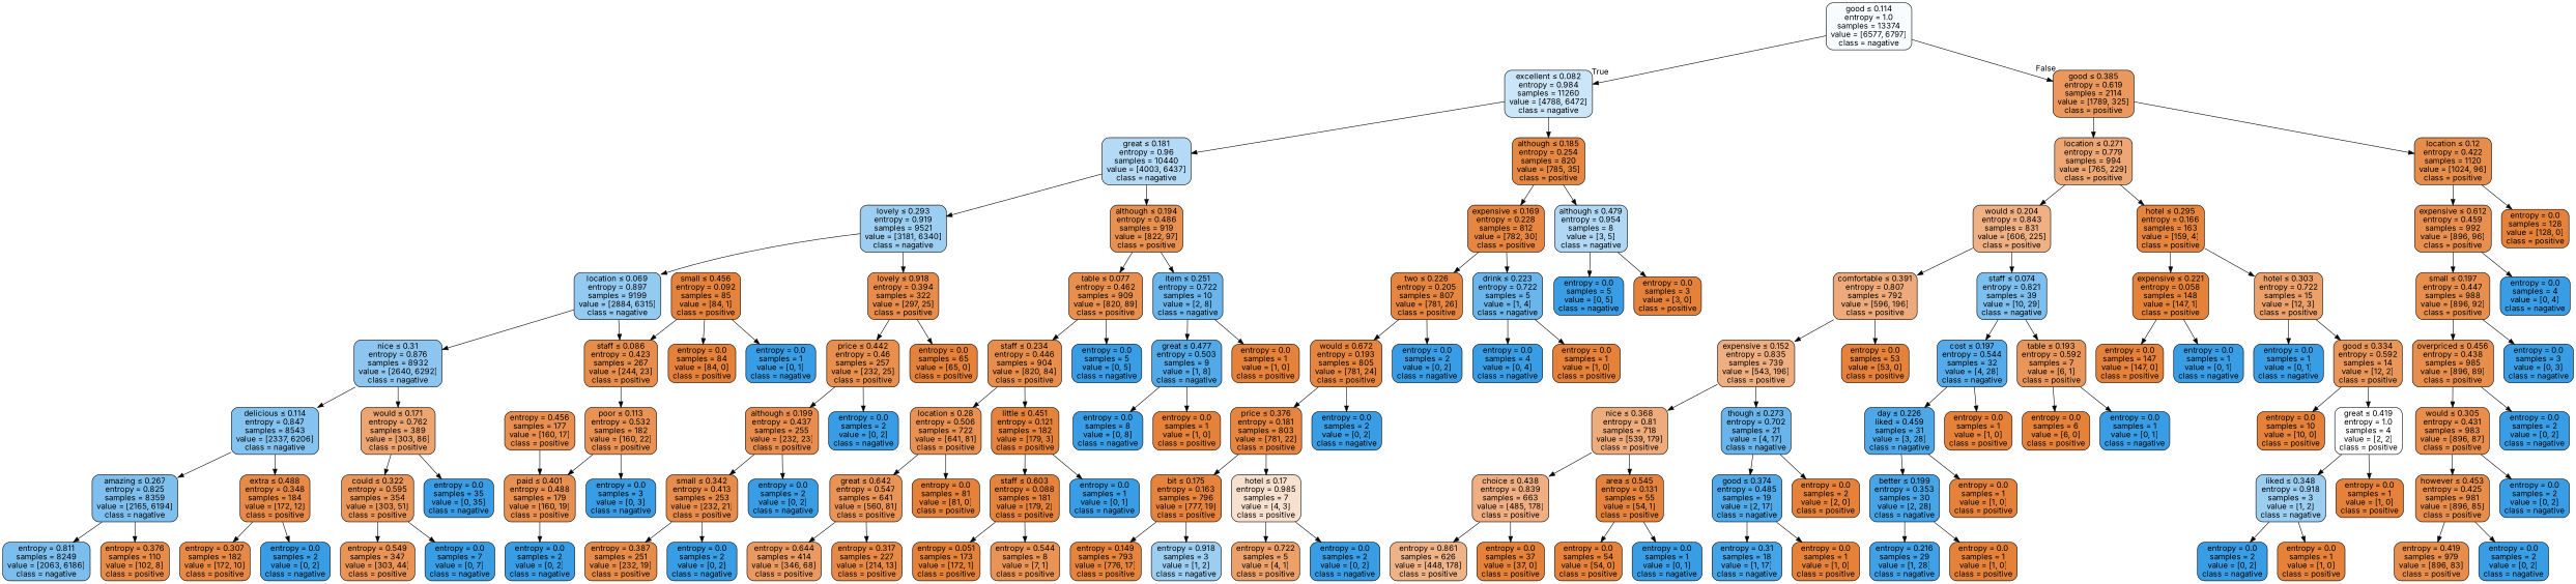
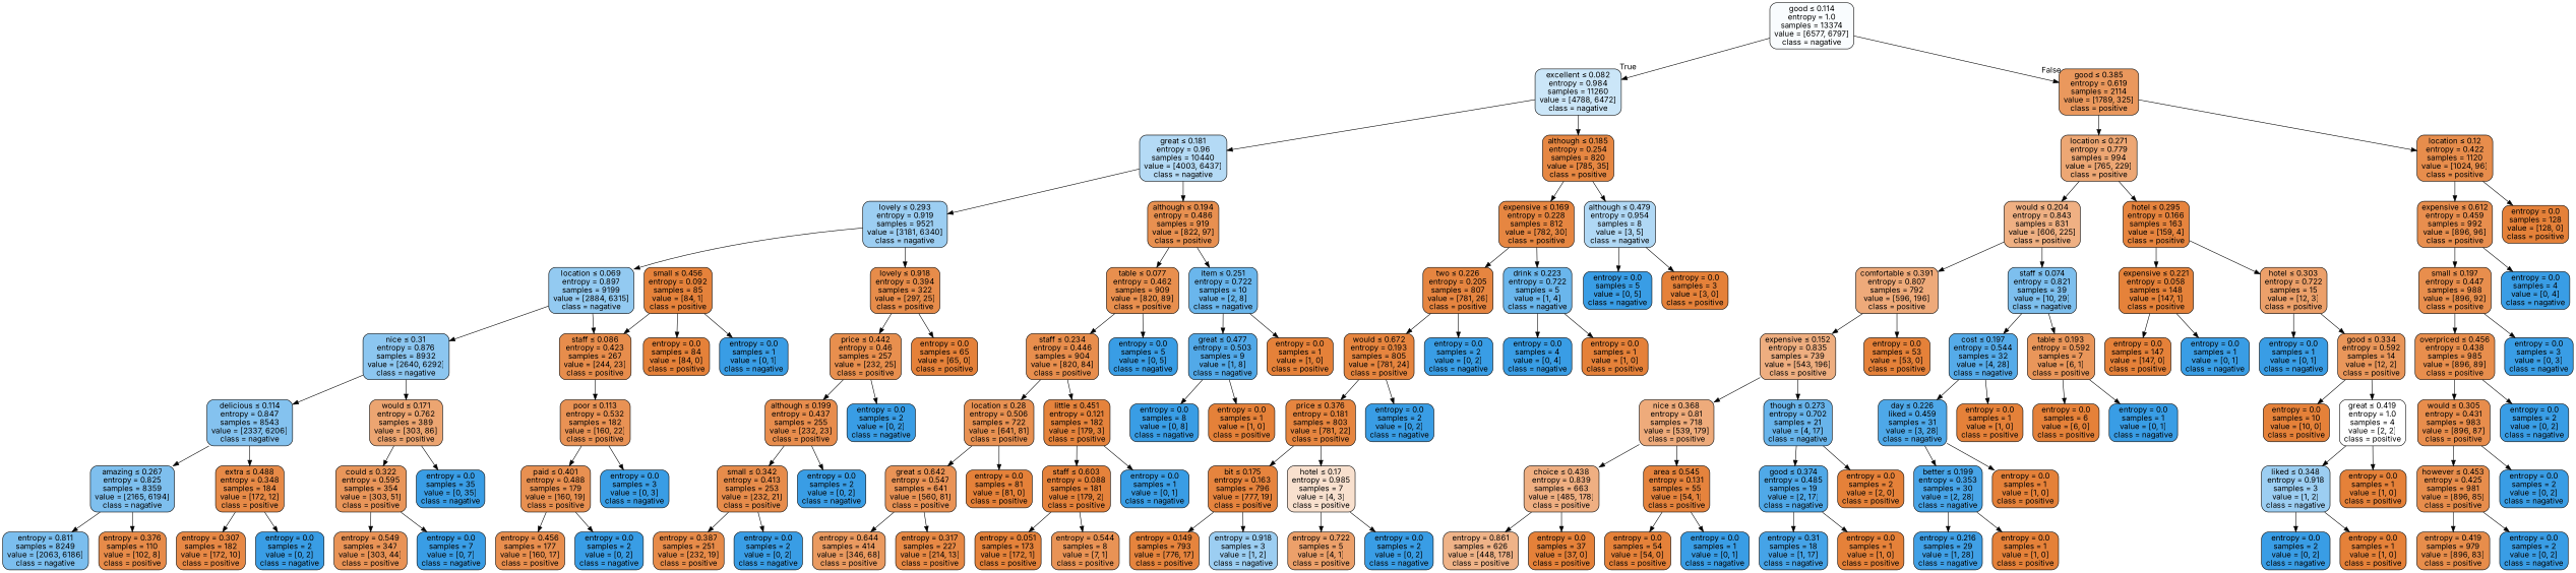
  digraph {
    fontname=Inter
    node [color=black fillcolor="#399de5" fontname=Inter shape=box style="filled, rounded"]
    edge [fontname=Inter]
    n1 [fillcolor="#f9fcfe" label=<good &le; 0.114<br/>entropy = 1.0<br/>samples = 13374<br/>value = [6577, 6797]<br/>class = nagative>]
    n2 [fillcolor="#cbe6f8" label=<excellent &le; 0.082<br/>entropy = 0.984<br/>samples = 11260<br/>value = [4788, 6472]<br/>class = nagative>]
    n3 [fillcolor="#ea985d" label=<good &le; 0.385<br/>entropy = 0.619<br/>samples = 2114<br/>value = [1789, 325]<br/>class = positive>]
    n4 [fillcolor="#b4daf5" label=<great &le; 0.181<br/>entropy = 0.96<br/>samples = 10440<br/>value = [4003, 6437]<br/>class = nagative>]
    n5 [fillcolor="#e68742" label=<although &le; 0.185<br/>entropy = 0.254<br/>samples = 820<br/>value = [785, 35]<br/>class = positive>]
    n6 [fillcolor="#eda774" label=<location &le; 0.271<br/>entropy = 0.779<br/>samples = 994<br/>value = [765, 229]<br/>class = positive>]
    n7 [fillcolor="#e78d4c" label=<location &le; 0.12<br/>entropy = 0.422<br/>samples = 1120<br/>value = [1024, 96]<br/>class = positive>]
    n8 [fillcolor="#9ccef2" label=<lovely &le; 0.293<br/>entropy = 0.919<br/>samples = 9521<br/>value = [3181, 6340]<br/>class = nagative>]
    n9 [fillcolor="#e89050" label=<although &le; 0.194<br/>entropy = 0.486<br/>samples = 919<br/>value = [822, 97]<br/>class = positive>]
    n10 [fillcolor="#e68641" label=<expensive &le; 0.169<br/>entropy = 0.228<br/>samples = 812<br/>value = [782, 30]<br/>class = positive>]
    n11 [fillcolor="#b0d8f5" label=<although &le; 0.479<br/>entropy = 0.954<br/>samples = 8<br/>value = [3, 5]<br/>class = nagative>]
    n12 [fillcolor="#93caf1" label=<location &le; 0.069<br/>entropy = 0.897<br/>samples = 9199<br/>value = [2884, 6315]<br/>class = nagative>]
    n13 [fillcolor="#e78c4a" label=<lovely &le; 0.918<br/>entropy = 0.394<br/>samples = 322<br/>value = [297, 25]<br/>class = positive>]
    n14 [fillcolor="#e88f4e" label=<table &le; 0.077<br/>entropy = 0.462<br/>samples = 909<br/>value = [820, 89]<br/>class = positive>]
    n15 [fillcolor="#6ab6ec" label=<item &le; 0.251<br/>entropy = 0.722<br/>samples = 10<br/>value = [2, 8]<br/>class = nagative>]
    n16 [fillcolor="#8cc6f0" label=<nice &le; 0.31<br/>entropy = 0.876<br/>samples = 8932<br/>value = [2640, 6292]<br/>class = nagative>]
    n17 [fillcolor="#e78d4c" label=<staff &le; 0.086<br/>entropy = 0.423<br/>samples = 267<br/>value = [244, 23]<br/>class = positive>]
    n18 [fillcolor="#e88f4e" label=<price &le; 0.442<br/>entropy = 0.46<br/>samples = 257<br/>value = [232, 25]<br/>class = positive>]
    n19 [fillcolor="#e58139" label=<entropy = 0.0<br/>samples = 65<br/>value = [65, 0]<br/>class = positive>]
    n20 [fillcolor="#84c2ef" label=<delicious &le; 0.114<br/>entropy = 0.847<br/>samples = 8543<br/>value = [2337, 6206]<br/>class = nagative>]
    n21 [fillcolor="#eca571" label=<would &le; 0.171<br/>entropy = 0.762<br/>samples = 389<br/>value = [303, 86]<br/>class = positive>]
    n22 [fillcolor="#e99254" label=<poor &le; 0.113<br/>entropy = 0.532<br/>samples = 182<br/>value = [160, 22]<br/>class = positive>]
    n23 [fillcolor="#7ebfee" label=<amazing &le; 0.267<br/>entropy = 0.825<br/>samples = 8359<br/>value = [2165, 6194]<br/>class = nagative>]
    n24 [fillcolor="#e78a47" label=<extra &le; 0.488<br/>entropy = 0.348<br/>samples = 184<br/>value = [172, 12]<br/>class = positive>]
    n25 [fillcolor="#e9965a" label=<could &le; 0.322<br/>entropy = 0.595<br/>samples = 354<br/>value = [303, 51]<br/>class = positive>]
    n26 [label=<entropy = 0.0<br/>samples = 35<br/>value = [0, 35]<br/>class = nagative>]
    n27 [fillcolor="#7bbeee" label=<entropy = 0.811<br/>samples = 8249<br/>value = [2063, 6186]<br/>class = nagative>]
    n28 [fillcolor="#e78b49" label=<entropy = 0.376<br/>samples = 110<br/>value = [102, 8]<br/>class = positive>]
    n29 [fillcolor="#e78845" label=<entropy = 0.307<br/>samples = 182<br/>value = [172, 10]<br/>class = positive>]
    n30 [label=<entropy = 0.0<br/>samples = 2<br/>value = [0, 2]<br/>class = nagative>]
    n31 [fillcolor="#e99356" label=<entropy = 0.549<br/>samples = 347<br/>value = [303, 44]<br/>class = positive>]
    n32 [label=<entropy = 0.0<br/>samples = 7<br/>value = [0, 7]<br/>class = nagative>]
    n33 [fillcolor="#e89051" label=<paid &le; 0.401<br/>entropy = 0.488<br/>samples = 179<br/>value = [160, 19]<br/>class = positive>]
    n34 [label=<entropy = 0.0<br/>samples = 3<br/>value = [0, 3]<br/>class = nagative>]
    n35 [fillcolor="#e5823b" label=<small &le; 0.456<br/>entropy = 0.092<br/>samples = 85<br/>value = [84, 1]<br/>class = positive>]
    n36 [fillcolor="#e58139" label=<entropy = 0.0<br/>samples = 84<br/>value = [84, 0]<br/>class = positive>]
    n37 [label=<entropy = 0.0<br/>samples = 1<br/>value = [0, 1]<br/>class = nagative>]
    n38 [fillcolor="#e88e4e" label=<entropy = 0.456<br/>samples = 177<br/>value = [160, 17]<br/>class = positive>]
    n39 [label=<entropy = 0.0<br/>samples = 2<br/>value = [0, 2]<br/>class = nagative>]
    n40 [fillcolor="#e88d4d" label=<although &le; 0.199<br/>entropy = 0.437<br/>samples = 255<br/>value = [232, 23]<br/>class = positive>]
    n41 [label=<entropy = 0.0<br/>samples = 2<br/>value = [0, 2]<br/>class = nagative>]
    n42 [fillcolor="#e78c4b" label=<small &le; 0.342<br/>entropy = 0.413<br/>samples = 253<br/>value = [232, 21]<br/>class = positive>]
    n43 [label=<entropy = 0.0<br/>samples = 2<br/>value = [0, 2]<br/>class = nagative>]
    n44 [fillcolor="#e78b49" label=<entropy = 0.387<br/>samples = 251<br/>value = [232, 19]<br/>class = positive>]
    n45 [label=<entropy = 0.0<br/>samples = 2<br/>value = [0, 2]<br/>class = nagative>]
    n46 [fillcolor="#e88e4d" label=<staff &le; 0.234<br/>entropy = 0.446<br/>samples = 904<br/>value = [820, 84]<br/>class = positive>]
    n47 [label=<entropy = 0.0<br/>samples = 5<br/>value = [0, 5]<br/>class = nagative>]
    n48 [fillcolor="#52a9e8" label=<great &le; 0.477<br/>entropy = 0.503<br/>samples = 9<br/>value = [1, 8]<br/>class = nagative>]
    n49 [fillcolor="#e58139" label=<entropy = 0.0<br/>samples = 1<br/>value = [1, 0]<br/>class = positive>]
    n50 [fillcolor="#e89152" label=<location &le; 0.28<br/>entropy = 0.506<br/>samples = 722<br/>value = [641, 81]<br/>class = positive>]
    n51 [fillcolor="#e5833c" label=<little &le; 0.451<br/>entropy = 0.121<br/>samples = 182<br/>value = [179, 3]<br/>class = positive>]
    n52 [fillcolor="#e99356" label=<great &le; 0.642<br/>entropy = 0.547<br/>samples = 641<br/>value = [560, 81]<br/>class = positive>]
    n53 [fillcolor="#e58139" label=<entropy = 0.0<br/>samples = 81<br/>value = [81, 0]<br/>class = positive>]
    n54 [fillcolor="#e5823b" label=<staff &le; 0.603<br/>entropy = 0.088<br/>samples = 181<br/>value = [179, 2]<br/>class = positive>]
    n55 [label=<entropy = 0.0<br/>samples = 1<br/>value = [0, 1]<br/>class = nagative>]
    n56 [fillcolor="#ea9a60" label=<entropy = 0.644<br/>samples = 414<br/>value = [346, 68]<br/>class = positive>]
    n57 [fillcolor="#e78945" label=<entropy = 0.317<br/>samples = 227<br/>value = [214, 13]<br/>class = positive>]
    n58 [fillcolor="#e5823a" label=<entropy = 0.051<br/>samples = 173<br/>value = [172, 1]<br/>class = positive>]
    n59 [fillcolor="#e99355" label=<entropy = 0.544<br/>samples = 8<br/>value = [7, 1]<br/>class = positive>]
    n60 [label=<entropy = 0.0<br/>samples = 8<br/>value = [0, 8]<br/>class = nagative>]
    n61 [fillcolor="#e58139" label=<entropy = 0.0<br/>samples = 1<br/>value = [1, 0]<br/>class = positive>]
    n62 [fillcolor="#e68540" label=<two &le; 0.226<br/>entropy = 0.205<br/>samples = 807<br/>value = [781, 26]<br/>class = positive>]
    n63 [fillcolor="#6ab6ec" label=<drink &le; 0.223<br/>entropy = 0.722<br/>samples = 5<br/>value = [1, 4]<br/>class = nagative>]
    n64 [label=<entropy = 0.0<br/>samples = 5<br/>value = [0, 5]<br/>class = nagative>]
    n65 [fillcolor="#e58139" label=<entropy = 0.0<br/>samples = 3<br/>value = [3, 0]<br/>class = positive>]
    n66 [fillcolor="#e6853f" label=<would &le; 0.672<br/>entropy = 0.193<br/>samples = 805<br/>value = [781, 24]<br/>class = positive>]
    n67 [label=<entropy = 0.0<br/>samples = 2<br/>value = [0, 2]<br/>class = nagative>]
    n68 [label=<entropy = 0.0<br/>samples = 4<br/>value = [0, 4]<br/>class = nagative>]
    n69 [fillcolor="#e58139" label=<entropy = 0.0<br/>samples = 1<br/>value = [1, 0]<br/>class = positive>]
    n70 [fillcolor="#e6853f" label=<price &le; 0.376<br/>entropy = 0.181<br/>samples = 803<br/>value = [781, 22]<br/>class = positive>]
    n71 [label=<entropy = 0.0<br/>samples = 2<br/>value = [0, 2]<br/>class = nagative>]
    n72 [fillcolor="#e6843e" label=<bit &le; 0.175<br/>entropy = 0.163<br/>samples = 796<br/>value = [777, 19]<br/>class = positive>]
    n73 [fillcolor="#f8e0ce" label=<hotel &le; 0.17<br/>entropy = 0.985<br/>samples = 7<br/>value = [4, 3]<br/>class = positive>]
    n74 [fillcolor="#e6843d" label=<entropy = 0.149<br/>samples = 793<br/>value = [776, 17]<br/>class = positive>]
    n75 [fillcolor="#9ccef2" label=<entropy = 0.918<br/>samples = 3<br/>value = [1, 2]<br/>class = nagative>]
    n76 [fillcolor="#eca06a" label=<entropy = 0.722<br/>samples = 5<br/>value = [4, 1]<br/>class = positive>]
    n77 [label=<entropy = 0.0<br/>samples = 2<br/>value = [0, 2]<br/>class = nagative>]
    n78 [fillcolor="#efb083" label=<would &le; 0.204<br/>entropy = 0.843<br/>samples = 831<br/>value = [606, 225]<br/>class = positive>]
    n79 [fillcolor="#e6843e" label=<hotel &le; 0.295<br/>entropy = 0.166<br/>samples = 163<br/>value = [159, 4]<br/>class = positive>]
    n80 [fillcolor="#e88e4e" label=<expensive &le; 0.612<br/>entropy = 0.459<br/>samples = 992<br/>value = [896, 96]<br/>class = positive>]
    n81 [fillcolor="#e58139" label=<entropy = 0.0<br/>samples = 128<br/>value = [128, 0]<br/>class = positive>]
    n82 [fillcolor="#eeaa7a" label=<comfortable &le; 0.391<br/>entropy = 0.807<br/>samples = 792<br/>value = [596, 196]<br/>class = positive>]
    n83 [fillcolor="#7dbfee" label=<staff &le; 0.074<br/>entropy = 0.821<br/>samples = 39<br/>value = [10, 29]<br/>class = nagative>]
    n84 [fillcolor="#e5823a" label=<expensive &le; 0.221<br/>entropy = 0.058<br/>samples = 148<br/>value = [147, 1]<br/>class = positive>]
    n85 [fillcolor="#eca06a" label=<hotel &le; 0.303<br/>entropy = 0.722<br/>samples = 15<br/>value = [12, 3]<br/>class = positive>]
    n86 [fillcolor="#eeae80" label=<expensive &le; 0.152<br/>entropy = 0.835<br/>samples = 739<br/>value = [543, 196]<br/>class = positive>]
    n87 [fillcolor="#e58139" label=<entropy = 0.0<br/>samples = 53<br/>value = [53, 0]<br/>class = positive>]
    n88 [fillcolor="#55abe9" label=<cost &le; 0.197<br/>entropy = 0.544<br/>samples = 32<br/>value = [4, 28]<br/>class = nagative>]
    n89 [fillcolor="#e9965a" label=<table &le; 0.193<br/>entropy = 0.592<br/>samples = 7<br/>value = [6, 1]<br/>class = positive>]
    n90 [fillcolor="#eeab7b" label=<nice &le; 0.368<br/>entropy = 0.81<br/>samples = 718<br/>value = [539, 179]<br/>class = positive>]
    n91 [fillcolor="#68b4eb" label=<though &le; 0.273<br/>entropy = 0.702<br/>samples = 21<br/>value = [4, 17]<br/>class = nagative>]
    n92 [fillcolor="#efaf82" label=<choice &le; 0.438<br/>entropy = 0.839<br/>samples = 663<br/>value = [485, 178]<br/>class = positive>]
    n93 [fillcolor="#e5833d" label=<area &le; 0.545<br/>entropy = 0.131<br/>samples = 55<br/>value = [54, 1]<br/>class = positive>]
    n94 [fillcolor="#50a9e8" label=<good &le; 0.374<br/>entropy = 0.485<br/>samples = 19<br/>value = [2, 17]<br/>class = nagative>]
    n95 [fillcolor="#e58139" label=<entropy = 0.0<br/>samples = 2<br/>value = [2, 0]<br/>class = positive>]
    n96 [fillcolor="#efb388" label=<entropy = 0.861<br/>samples = 626<br/>value = [448, 178]<br/>class = positive>]
    n97 [fillcolor="#e58139" label=<entropy = 0.0<br/>samples = 37<br/>value = [37, 0]<br/>class = positive>]
    n98 [fillcolor="#e58139" label=<entropy = 0.0<br/>samples = 54<br/>value = [54, 0]<br/>class = positive>]
    n99 [label=<entropy = 0.0<br/>samples = 1<br/>value = [0, 1]<br/>class = nagative>]
    n100 [fillcolor="#45a3e7" label=<entropy = 0.31<br/>samples = 18<br/>value = [1, 17]<br/>class = nagative>]
    n101 [fillcolor="#e58139" label=<entropy = 0.0<br/>samples = 1<br/>value = [1, 0]<br/>class = positive>]
    n102 [fillcolor="#4ea8e8" label=<day &le; 0.226<br/>liked = 0.459<br/>samples = 31<br/>value = [3, 28]<br/>class = nagative>]
    n103 [fillcolor="#e58139" label=<entropy = 0.0<br/>samples = 1<br/>value = [1, 0]<br/>class = positive>]
    n104 [fillcolor="#e58139" label=<entropy = 0.0<br/>samples = 6<br/>value = [6, 0]<br/>class = positive>]
    n105 [label=<entropy = 0.0<br/>samples = 1<br/>value = [0, 1]<br/>class = nagative>]
    n106 [fillcolor="#47a4e7" label=<better &le; 0.199<br/>entropy = 0.353<br/>samples = 30<br/>value = [2, 28]<br/>class = nagative>]
    n107 [fillcolor="#e58139" label=<entropy = 0.0<br/>samples = 1<br/>value = [1, 0]<br/>class = positive>]
    n108 [fillcolor="#40a0e6" label=<entropy = 0.216<br/>samples = 29<br/>value = [1, 28]<br/>class = nagative>]
    n109 [fillcolor="#e58139" label=<entropy = 0.0<br/>samples = 1<br/>value = [1, 0]<br/>class = positive>]
    n110 [fillcolor="#e58139" label=<entropy = 0.0<br/>samples = 147<br/>value = [147, 0]<br/>class = positive>]
    n111 [label=<entropy = 0.0<br/>samples = 1<br/>value = [0, 1]<br/>class = nagative>]
    n112 [label=<entropy = 0.0<br/>samples = 1<br/>value = [0, 1]<br/>class = nagative>]
    n113 [fillcolor="#e9965a" label=<good &le; 0.334<br/>entropy = 0.592<br/>samples = 14<br/>value = [12, 2]<br/>class = positive>]
    n114 [fillcolor="#e58139" label=<entropy = 0.0<br/>samples = 10<br/>value = [10, 0]<br/>class = positive>]
    n115 [fillcolor="#ffffff" label=<great &le; 0.419<br/>entropy = 1.0<br/>samples = 4<br/>value = [2, 2]<br/>class = positive>]
    n116 [fillcolor="#9ccef2" label=<liked &le; 0.348<br/>entropy = 0.918<br/>samples = 3<br/>value = [1, 2]<br/>class = nagative>]
    n117 [fillcolor="#e58139" label=<entropy = 0.0<br/>samples = 1<br/>value = [1, 0]<br/>class = positive>]
    n118 [label=<entropy = 0.0<br/>samples = 2<br/>value = [0, 2]<br/>class = nagative>]
    n119 [fillcolor="#e58139" label=<entropy = 0.0<br/>samples = 1<br/>value = [1, 0]<br/>class = positive>]
    n120 [fillcolor="#e88e4d" label=<small &le; 0.197<br/>entropy = 0.447<br/>samples = 988<br/>value = [896, 92]<br/>class = positive>]
    n121 [label=<entropy = 0.0<br/>samples = 4<br/>value = [0, 4]<br/>class = nagative>]
    n122 [fillcolor="#e88e4d" label=<overpriced &le; 0.456<br/>entropy = 0.438<br/>samples = 985<br/>value = [896, 89]<br/>class = positive>]
    n123 [label=<entropy = 0.0<br/>samples = 3<br/>value = [0, 3]<br/>class = nagative>]
    n124 [fillcolor="#e88d4c" label=<would &le; 0.305<br/>entropy = 0.431<br/>samples = 983<br/>value = [896, 87]<br/>class = positive>]
    n125 [label=<entropy = 0.0<br/>samples = 2<br/>value = [0, 2]<br/>class = nagative>]
    n126 [fillcolor="#e78d4c" label=<however &le; 0.453<br/>entropy = 0.425<br/>samples = 981<br/>value = [896, 85]<br/>class = positive>]
    n127 [label=<entropy = 0.0<br/>samples = 2<br/>value = [0, 2]<br/>class = nagative>]
    n128 [fillcolor="#e78d4b" label=<entropy = 0.419<br/>samples = 979<br/>value = [896, 83]<br/>class = positive>]
    n129 [label=<entropy = 0.0<br/>samples = 2<br/>value = [0, 2]<br/>class = nagative>]
    n1 -> n2 [headlabel=True labelangle=45 labeldistance=2.5]
    n1 -> n3 [headlabel=False labelangle=-45 labeldistance=2.5]
    n2 -> n4
    n2 -> n5
    n3 -> n6
    n3 -> n7
    n4 -> n8
    n4 -> n9
    n5 -> n10
    n5 -> n11
    n6 -> n78
    n6 -> n79
    n7 -> n80
    n7 -> n81
    n8 -> n12
    n8 -> n13
    n9 -> n14
    n9 -> n15
    n10 -> n62
    n10 -> n63
    n11 -> n64
    n11 -> n65
    n12 -> n16
    n12 -> n17
    n13 -> n18
    n13 -> n19
    n14 -> n46
    n14 -> n47
    n15 -> n48
    n15 -> n49
    n16 -> n20
    n16 -> n21
    n17 -> n22
    n18 -> n40
    n18 -> n41
    n20 -> n23
    n20 -> n24
    n21 -> n25
    n21 -> n26
    n22 -> n33
    n22 -> n34
    n23 -> n27
    n23 -> n28
    n24 -> n29
    n24 -> n30
    n25 -> n31
    n25 -> n32
-   n38 -> n33
+   n33 -> n38
    n33 -> n39
    n35 -> n17
    n35 -> n36
    n35 -> n37
    n40 -> n42
    n40 -> n43
    n42 -> n44
    n42 -> n45
    n46 -> n50
    n46 -> n51
    n48 -> n60
    n48 -> n61
    n50 -> n52
    n50 -> n53
    n51 -> n54
    n51 -> n55
    n52 -> n56
    n52 -> n57
    n54 -> n58
    n54 -> n59
    n62 -> n66
    n62 -> n67
    n63 -> n68
    n63 -> n69
    n66 -> n70
    n66 -> n71
    n70 -> n72
    n70 -> n73
    n72 -> n74
    n72 -> n75
    n73 -> n76
    n73 -> n77
    n78 -> n82
    n78 -> n83
    n79 -> n84
    n79 -> n85
    n80 -> n120
    n80 -> n121
    n82 -> n86
    n82 -> n87
    n83 -> n88
    n83 -> n89
    n84 -> n110
    n84 -> n111
    n85 -> n112
    n85 -> n113
    n86 -> n90
    n86 -> n91
    n88 -> n102
    n88 -> n103
    n89 -> n104
    n89 -> n105
    n90 -> n92
    n90 -> n93
    n91 -> n94
    n91 -> n95
    n92 -> n96
    n92 -> n97
    n93 -> n98
    n93 -> n99
    n94 -> n100
    n94 -> n101
    n102 -> n106
    n102 -> n107
    n106 -> n108
    n106 -> n109
    n113 -> n114
    n113 -> n115
    n115 -> n116
    n115 -> n117
    n116 -> n118
    n116 -> n119
    n120 -> n122
    n120 -> n123
    n122 -> n124
    n122 -> n125
    n124 -> n126
    n124 -> n127
    n126 -> n128
    n126 -> n129
  }
